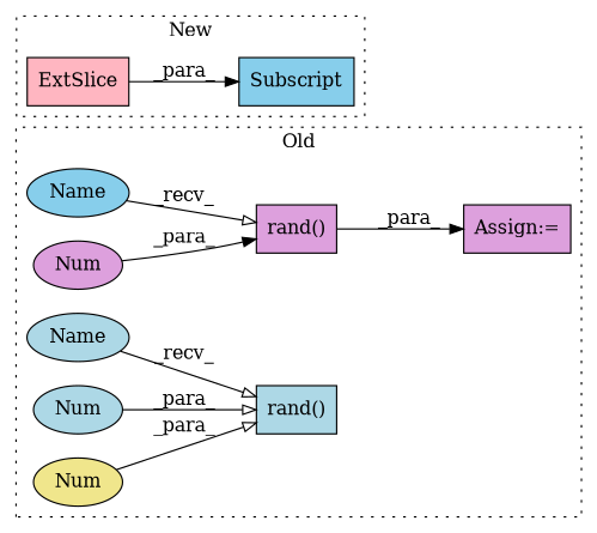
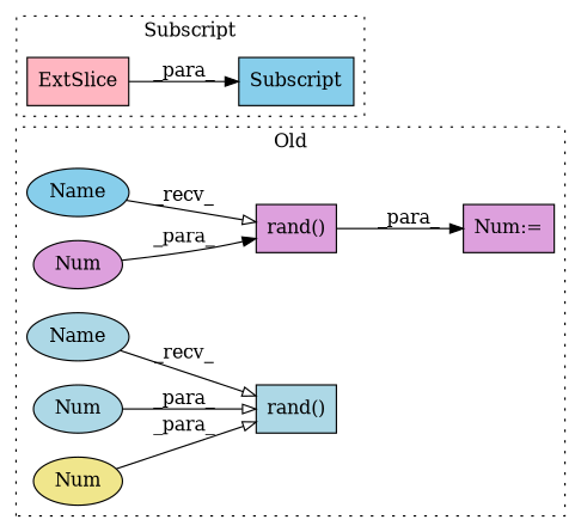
  digraph {
    rankdir=LR
    node [a=76 fillcolor=plum l=3 shape=box style=filled]
    edge [arrowhead=onormal]
    n1 [a=75 l="11,1" label="rand()" s="943,957"]
-   n2 [a=68 label="Assign:=" s=940]
+   n2 [a=68 label="Num:=" s=940]
    n3 [label=Num s=954 shape=ellipse]
    n4 [a=75 fillcolor=lightblue l="11,1" label="rand()" s="916,933"]
    n5 [fillcolor=lightblue l=1 label=Num s=932 shape=ellipse]
    n6 [fillcolor=khaki label=Num s=927 shape=ellipse]
    n7 [a=87 fillcolor=skyblue l=5 label=Name s=943 shape=ellipse]
    n8 [a=87 fillcolor=lightblue l=5 label=Name s=916 shape=ellipse]
    n9 [a=85 fillcolor=lightpink l=1 label=ExtSlice s=547]
    n10 [a=63 fillcolor=skyblue l="16,0" label=Subscript s="547,0"]
    subgraph cluster_1 {
      label=Old
      style=dotted
      n1
      n2
      n3
      n4
      n5
      n6
      n7
      n8
    }
    subgraph cluster_2 {
-     label=New
+     label=Subscript
      style=dotted
      n9
      n10
    }
    n1 -> n2 [arrowhead=normal label=_para_]
    n3 -> n1 [arrowhead=normal label=_para_]
    n5 -> n4 [label=_para_]
    n6 -> n4 [label=_para_]
    n7 -> n1 [label=_recv_]
    n8 -> n4 [label=_recv_]
    n9 -> n10 [arrowhead=normal label=_para_]
  }
